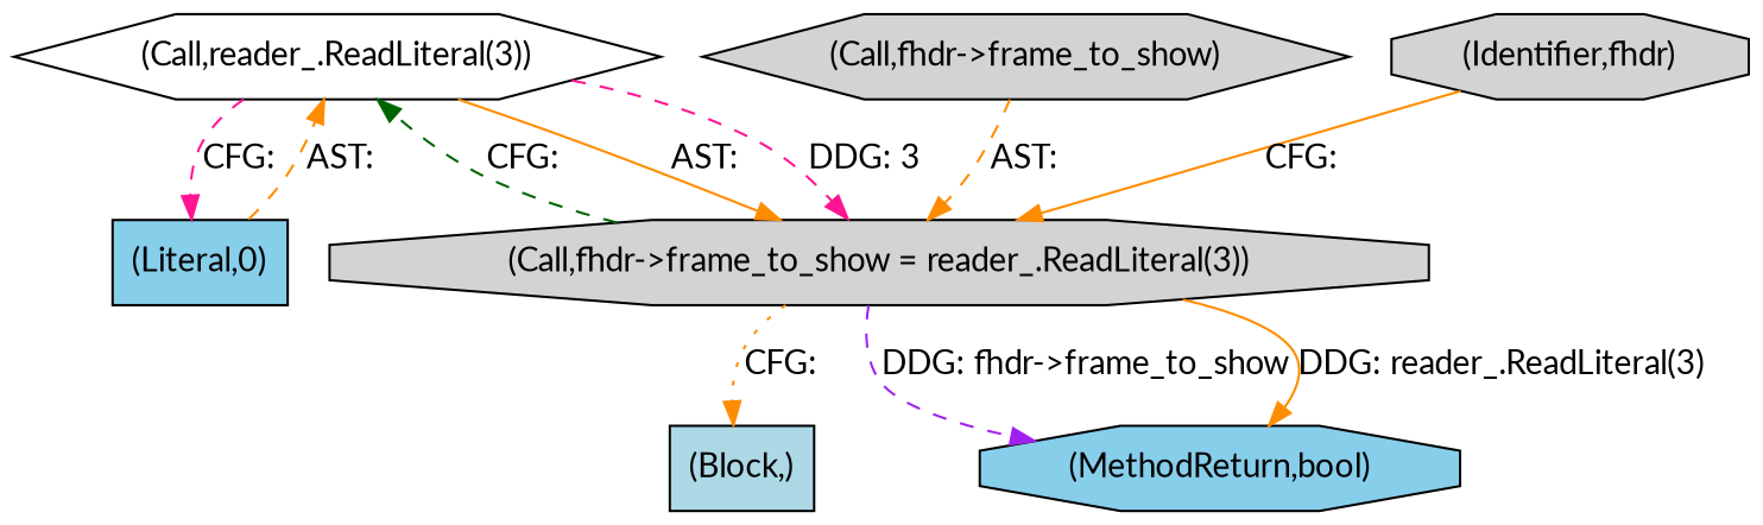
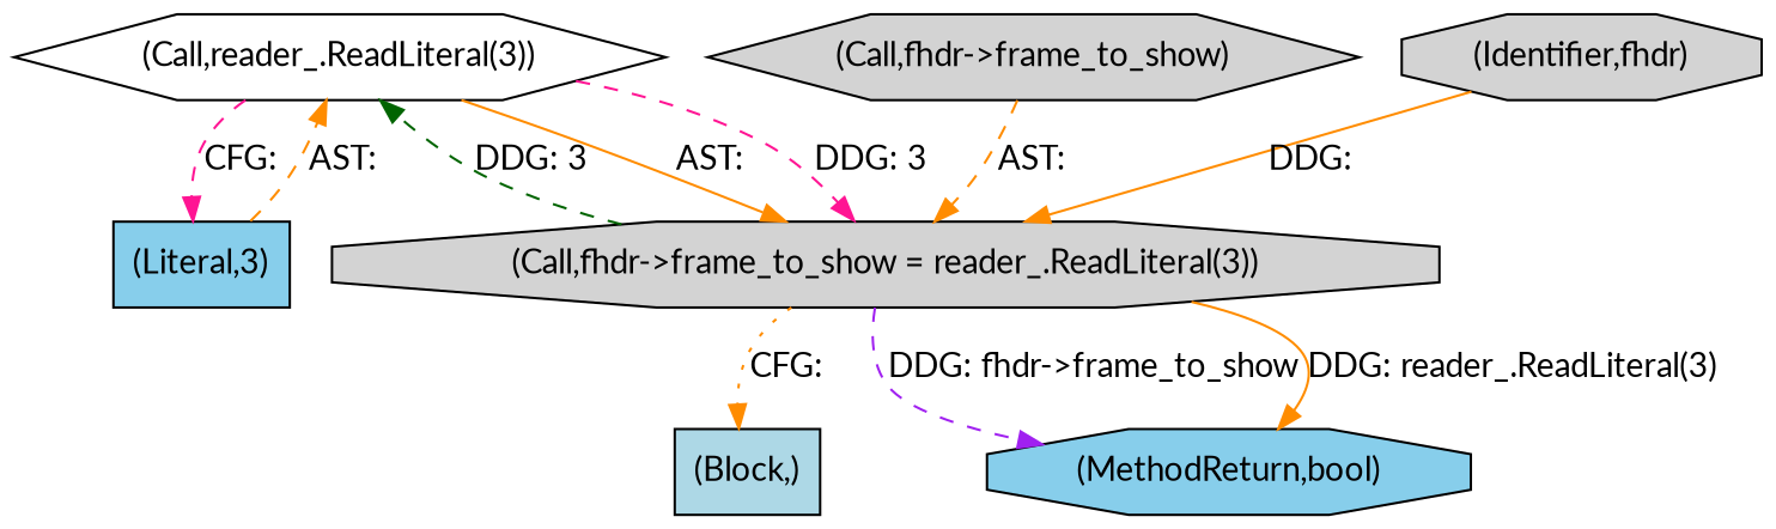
  digraph {
    fontname=Lato
    node [fillcolor=lightgrey fontname=Lato shape=octagon style=filled]
    edge [color=darkorange fontname=Lato style=dashed]
    n1 [fillcolor=white label="(Call,reader_.ReadLiteral(3))" shape=hexagon]
    n2 [label="(Call,fhdr->frame_to_show = reader_.ReadLiteral(3))"]
-   n3 [fillcolor=skyblue label="(Literal,0)" shape=box]
+   n3 [fillcolor=skyblue label="(Literal,3)" shape=box]
    n4 [fillcolor=lightblue label="(Block,)" shape=box]
    n5 [fillcolor=skyblue label="(MethodReturn,bool)"]
    n6 [label="(Call,fhdr->frame_to_show)" shape=hexagon]
    n7 [label="(Identifier,fhdr)"]
    n1 -> n2 [label="AST: " style=solid]
    n1 -> n2 [color=deeppink label="DDG: 3"]
    n1 -> n3 [color=deeppink label="CFG: "]
-   n2 -> n1 [color=darkgreen label="CFG: "]
+   n2 -> n1 [color=darkgreen label="DDG: 3"]
    n2 -> n4 [label="CFG: " style=dotted]
    n2 -> n5 [color=purple label="DDG: fhdr->frame_to_show"]
    n2 -> n5 [label="DDG: reader_.ReadLiteral(3)" style=solid]
    n3 -> n1 [label="AST: "]
    n6 -> n2 [label="AST: "]
-   n7 -> n2 [label="CFG: " style=solid]
+   n7 -> n2 [label="DDG: " style=solid]
  }
